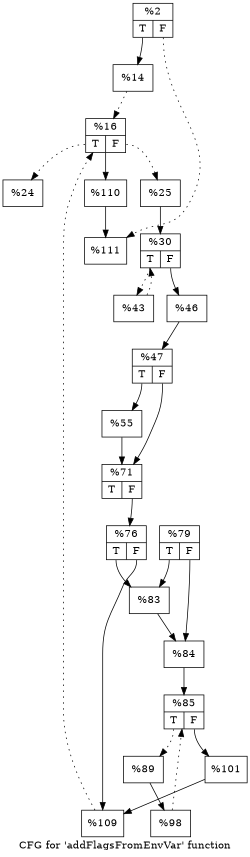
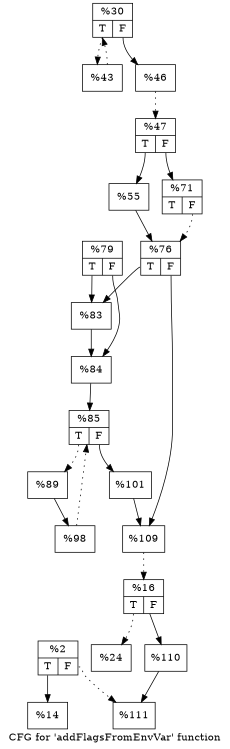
  digraph {
    label="CFG for 'addFlagsFromEnvVar' function"
    node [shape=record]
    edge [style=solid]
    n1 [label="{%2|{<s0>T|<s1>F}}"]
    n2 [label="{%14}"]
    n3 [label="{%111}"]
    n4 [label="{%16|{<s0>T|<s1>F}}"]
    n5 [label="{%24}"]
-   n6 [label="{%25}"]
    n7 [label="{%110}"]
    n8 [label="{%30|{<s0>T|<s1>F}}"]
    n9 [label="{%43}"]
    n10 [label="{%46}"]
    n11 [label="{%47|{<s0>T|<s1>F}}"]
    n12 [label="{%55}"]
    n13 [label="{%71|{<s0>T|<s1>F}}"]
    n14 [label="{%76|{<s0>T|<s1>F}}"]
    n15 [label="{%109}"]
    n16 [label="{%83}"]
    n17 [label="{%79|{<s0>T|<s1>F}}"]
    n18 [label="{%84}"]
    n19 [label="{%85|{<s0>T|<s1>F}}"]
    n20 [label="{%89}"]
    n21 [label="{%101}"]
    n22 [label="{%98}"]
    n1 -> n2 [tailport=s0]
    n1 -> n3 [style=dotted tailport=s1]
-   n2 -> n4 [style=dotted]
    n4 -> n5 [style=dotted tailport=s0]
-   n4 -> n6 [style=dotted tailport=s1]
    n4 -> n7
-   n6 -> n8
    n7 -> n3
    n8 -> n9 [style=dotted tailport=s0]
    n8 -> n10 [tailport=s1]
    n9 -> n8 [style=dotted]
-   n10 -> n11
+   n10 -> n11 [style=dotted]
    n11 -> n12 [tailport=s0]
    n11 -> n13 [tailport=s1]
-   n12 -> n13
-   n13 -> n14 [tailport=s1]
+   n12 -> n14
+   n13 -> n14 [style=dotted tailport=s1]
    n14 -> n15 [tailport=s1]
    n14 -> n16 [tailport=s0]
    n15 -> n4 [style=dotted]
    n16 -> n18
    n17 -> n16 [tailport=s0]
    n17 -> n18 [tailport=s1]
    n18 -> n19
    n19 -> n20 [style=dotted tailport=s0]
    n19 -> n21 [tailport=s1]
    n20 -> n22
    n21 -> n15
    n22 -> n19 [style=dotted]
  }
